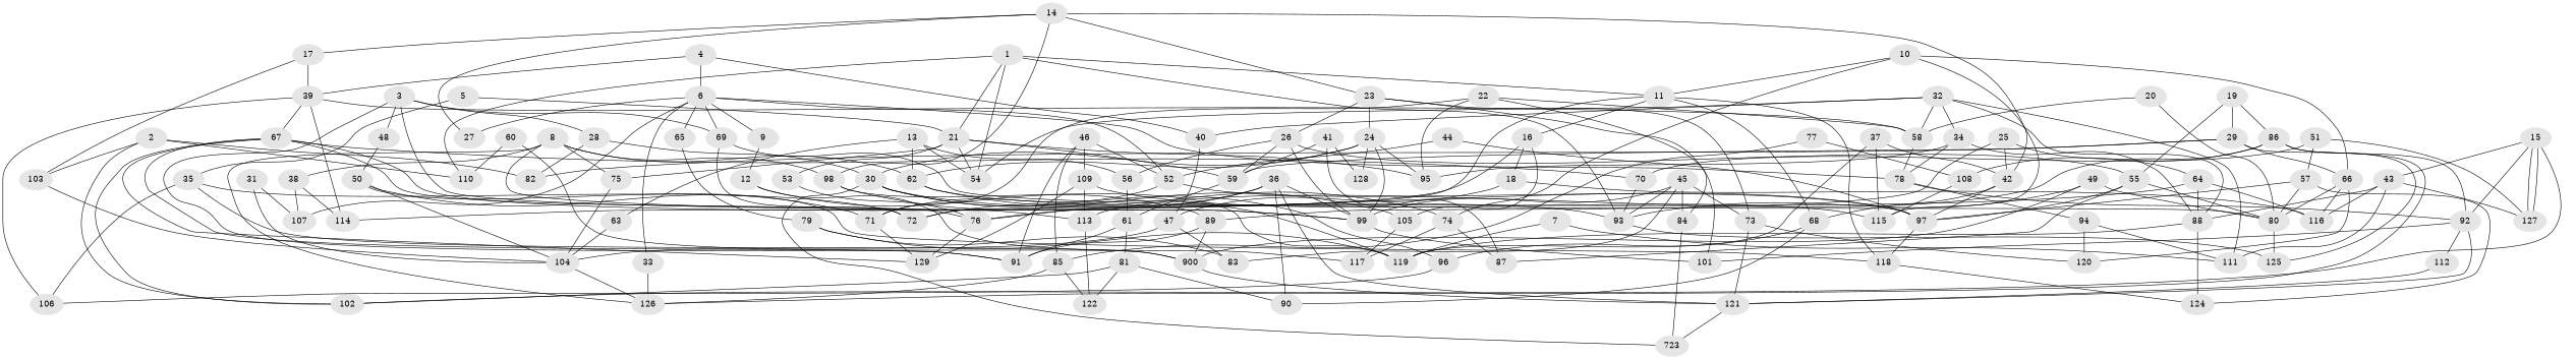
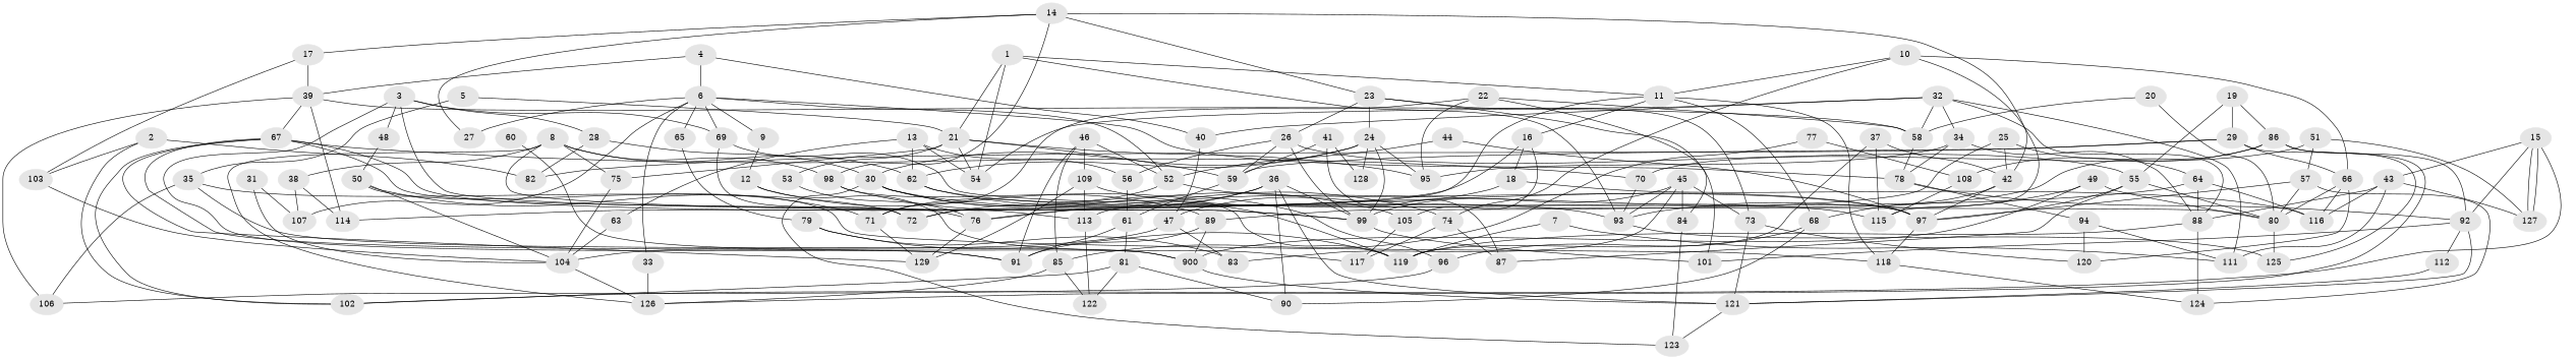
  graph {
    node [color=gray90 style=filled]
    1
    11
    21
    54
    93
-   110
    16
    68
    72
    118
    75
    53
    59
    95
    125
    2
    82
    102
    103
    104
    3
    28
    48
    69
    91
    99
    30
    50
    80
    101
    4
    6
    39
    40
    9
    27
    33
    52
    65
    78
    107
    114
    58
    106
    67
    47
    5
    35
    n49 [label=900]
    12
    126
    71
    97
    79
    92
    94
    7
    111
    119
    8
    38
    62
    98
    113
    74
    105
    122
    89
    117
    10
    66
    115
    116
    120
    87
    18
    96
    90
    124
    13
    56
    63
    61
    14
    17
    23
    42
    24
    26
    73
    15
    43
    127
    88
    121
    112
    83
    19
    29
    55
    86
    108
    20
    76
    22
    84
    129
-   123 [label=723]
+   123
    128
    25
    64
    31
    32
    34
    36
    37
    70
    41
    44
    45
    46
    85
    109
    49
    51
    57
    81
    60
    77
    1 -- 11
    1 -- 21
    1 -- 54
    1 -- 93
-   1 -- 110
    11 -- 16
    11 -- 68
    11 -- 72
    11 -- 118
    21 -- 54
    21 -- 75
    21 -- 53
    21 -- 59
    21 -- 95
    93 -- 125
    16 -- 114
    16 -- 105
    16 -- 18
    68 -- 96
    68 -- 90
    118 -- 124
    75 -- 104
    53 -- 76
    59 -- 61
-   2 -- 110
    2 -- 82
    2 -- 102
    2 -- 103
    103 -- 104
    104 -- 126
    3 -- 28
    3 -- 48
    3 -- 69
    3 -- 91
    3 -- 99
    28 -- 82
    28 -- 30
    48 -- 50
    69 -- 72
    69 -- 80
    99 -- 101
    30 -- 97
    30 -- 119
    30 -- 96
    30 -- 123
    50 -- 118
    50 -- 104
    50 -- 71
    80 -- 125
    4 -- 6
    4 -- 39
    4 -- 40
    6 -- 69
    6 -- 9
    6 -- 27
    6 -- 33
    6 -- 52
    6 -- 65
    6 -- 78
    6 -- 107
    39 -- 114
    39 -- 58
    39 -- 106
    39 -- 67
    40 -- 47
    9 -- 12
    33 -- 126
    52 -- 71
    52 -- 97
    65 -- 79
    78 -- 92
    78 -- 94
    58 -- 78
    67 -- 102
    67 -- 91
    67 -- 99
    67 -- 76
    67 -- 129
    67 -- 70
    47 -- 104
    47 -- 83
    5 -- 21
    5 -- 35
    35 -- 72
    35 -- 106
    35 -- n49
    n49 -- 121
    12 -- 89
    12 -- 117
    71 -- 129
    97 -- 118
    79 -- 119
    79 -- 83
    92 -- 101
    92 -- 121
    92 -- 112
    94 -- 111
    94 -- 120
    7 -- 111
    7 -- 119
    8 -- 75
    8 -- 126
    8 -- 38
    8 -- 62
    8 -- 98
    8 -- 113
    38 -- 107
    38 -- 114
    62 -- 93
    62 -- 74
    98 -- 119
    98 -- 105
    113 -- 122
    74 -- 117
    74 -- 87
    105 -- 117
    89 -- 91
    89 -- n49
    10 -- 11
    10 -- 74
    10 -- 66
    10 -- 115
    66 -- 80
    66 -- 116
    66 -- 120
    18 -- 47
    18 -- 116
    96 -- 106
    13 -- 54
    13 -- 62
    13 -- 56
    13 -- 63
    56 -- 61
    63 -- 104
    61 -- 91
    61 -- 81
    14 -- 27
    14 -- 98
    14 -- 17
    14 -- 23
    14 -- 42
    17 -- 103
    17 -- 39
    23 -- 101
    23 -- 24
    23 -- 26
    23 -- 73
    42 -- 68
    42 -- 97
    24 -- 95
    24 -- 99
    24 -- 30
    24 -- 62
    24 -- 128
    26 -- 59
    26 -- 99
    26 -- 56
    26 -- 55
    73 -- 120
    73 -- 121
    15 -- 102
    15 -- 92
    15 -- 43
    15 -- 127
    15 -- 127
    43 -- 111
    43 -- 116
    43 -- 127
    43 -- 88
    88 -- 119
    88 -- 124
    121 -- 123
    112 -- 121
    19 -- 29
    19 -- 55
    19 -- 86
    29 -- 59
    29 -- 125
    29 -- 82
    29 -- 66
    55 -- 80
    55 -- 97
    55 -- 87
    86 -- 126
    86 -- 92
    86 -- 113
    86 -- 108
    108 -- 115
    20 -- 80
    20 -- 58
    76 -- 129
    22 -- 95
    22 -- 58
    22 -- 71
    22 -- 84
    84 -- 123
    25 -- 89
    25 -- 42
    25 -- 64
    64 -- 116
    64 -- 88
    64 -- 76
    31 -- 104
    31 -- 107
    32 -- 54
    32 -- 40
    32 -- 58
    32 -- 111
    32 -- 88
    32 -- 34
    34 -- 95
    34 -- 78
    34 -- 88
    36 -- 72
    36 -- 99
    36 -- 90
    36 -- 121
    36 -- 76
    37 -- 119
    37 -- 115
    37 -- 42
    70 -- 93
    41 -- 59
    41 -- 87
    41 -- 128
    44 -- 52
    44 -- 97
    45 -- 93
    45 -- 99
    45 -- 73
    45 -- 83
    45 -- 84
    46 -- 91
    46 -- 52
    46 -- 85
    46 -- 109
    85 -- 126
    85 -- 122
    109 -- 113
    109 -- 115
    109 -- 129
    49 -- 93
    49 -- 80
    49 -- n49
    51 -- 127
    51 -- 70
    51 -- 57
    57 -- 80
    57 -- 97
    57 -- 124
    81 -- 102
    81 -- 122
    81 -- 90
-   60 -- 110
    60 -- n49
    77 -- 108
    77 -- 85
  }
